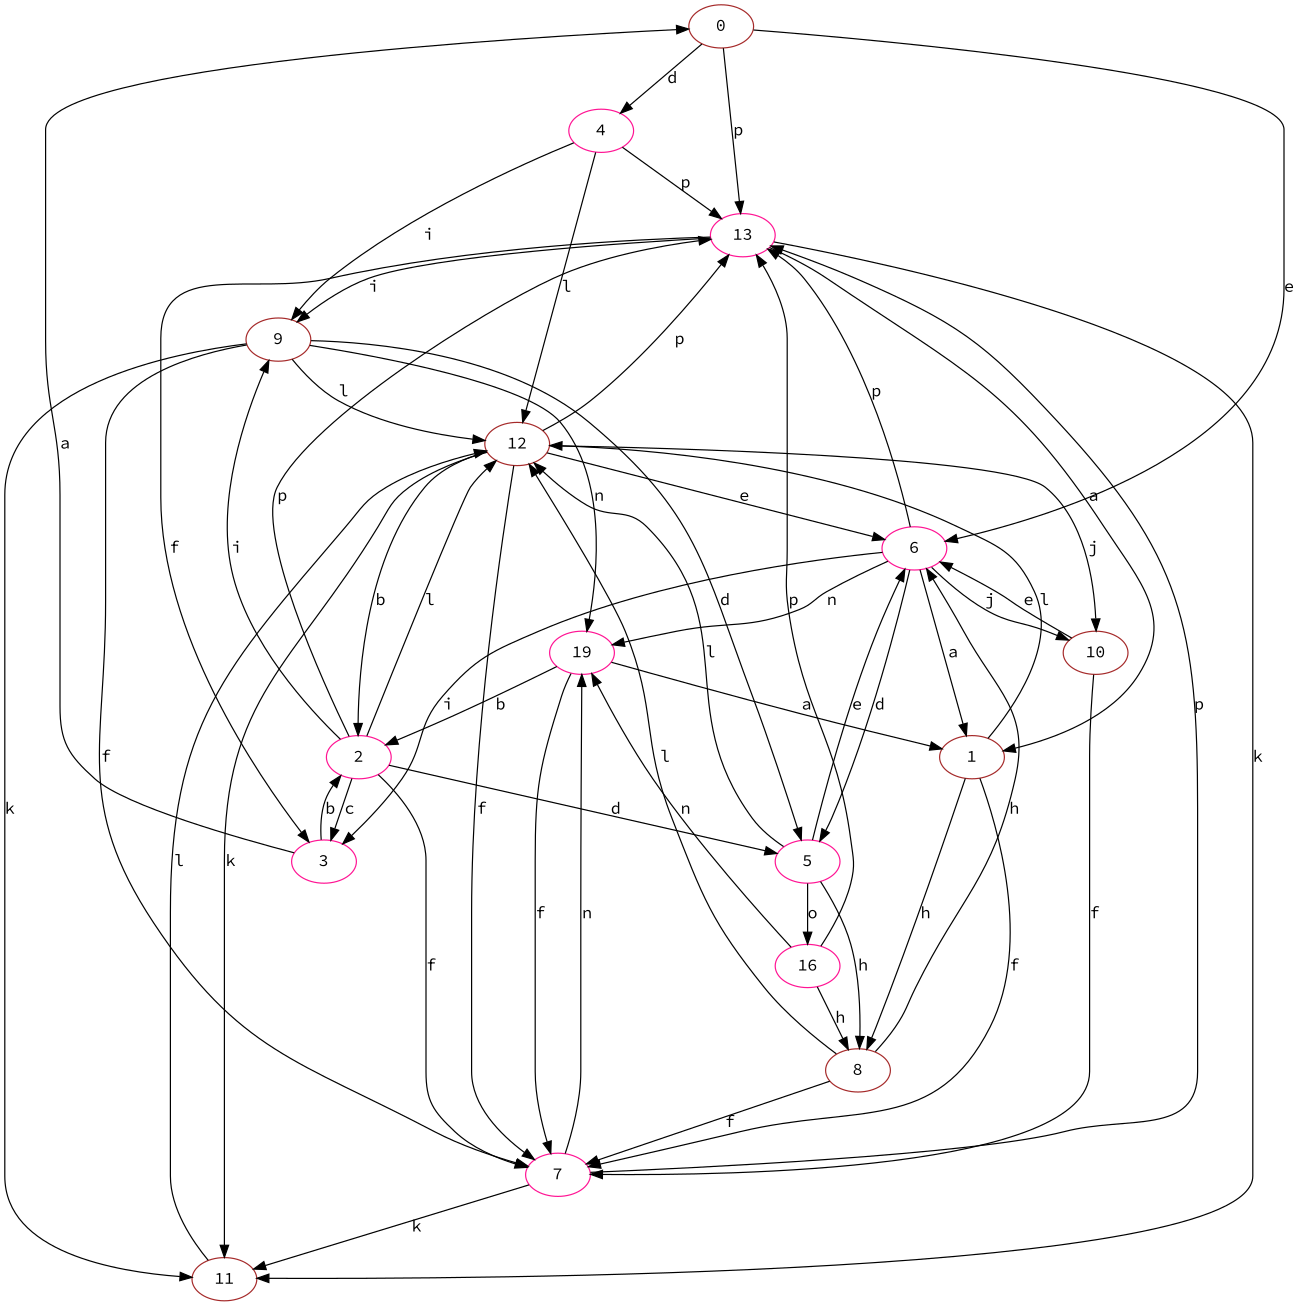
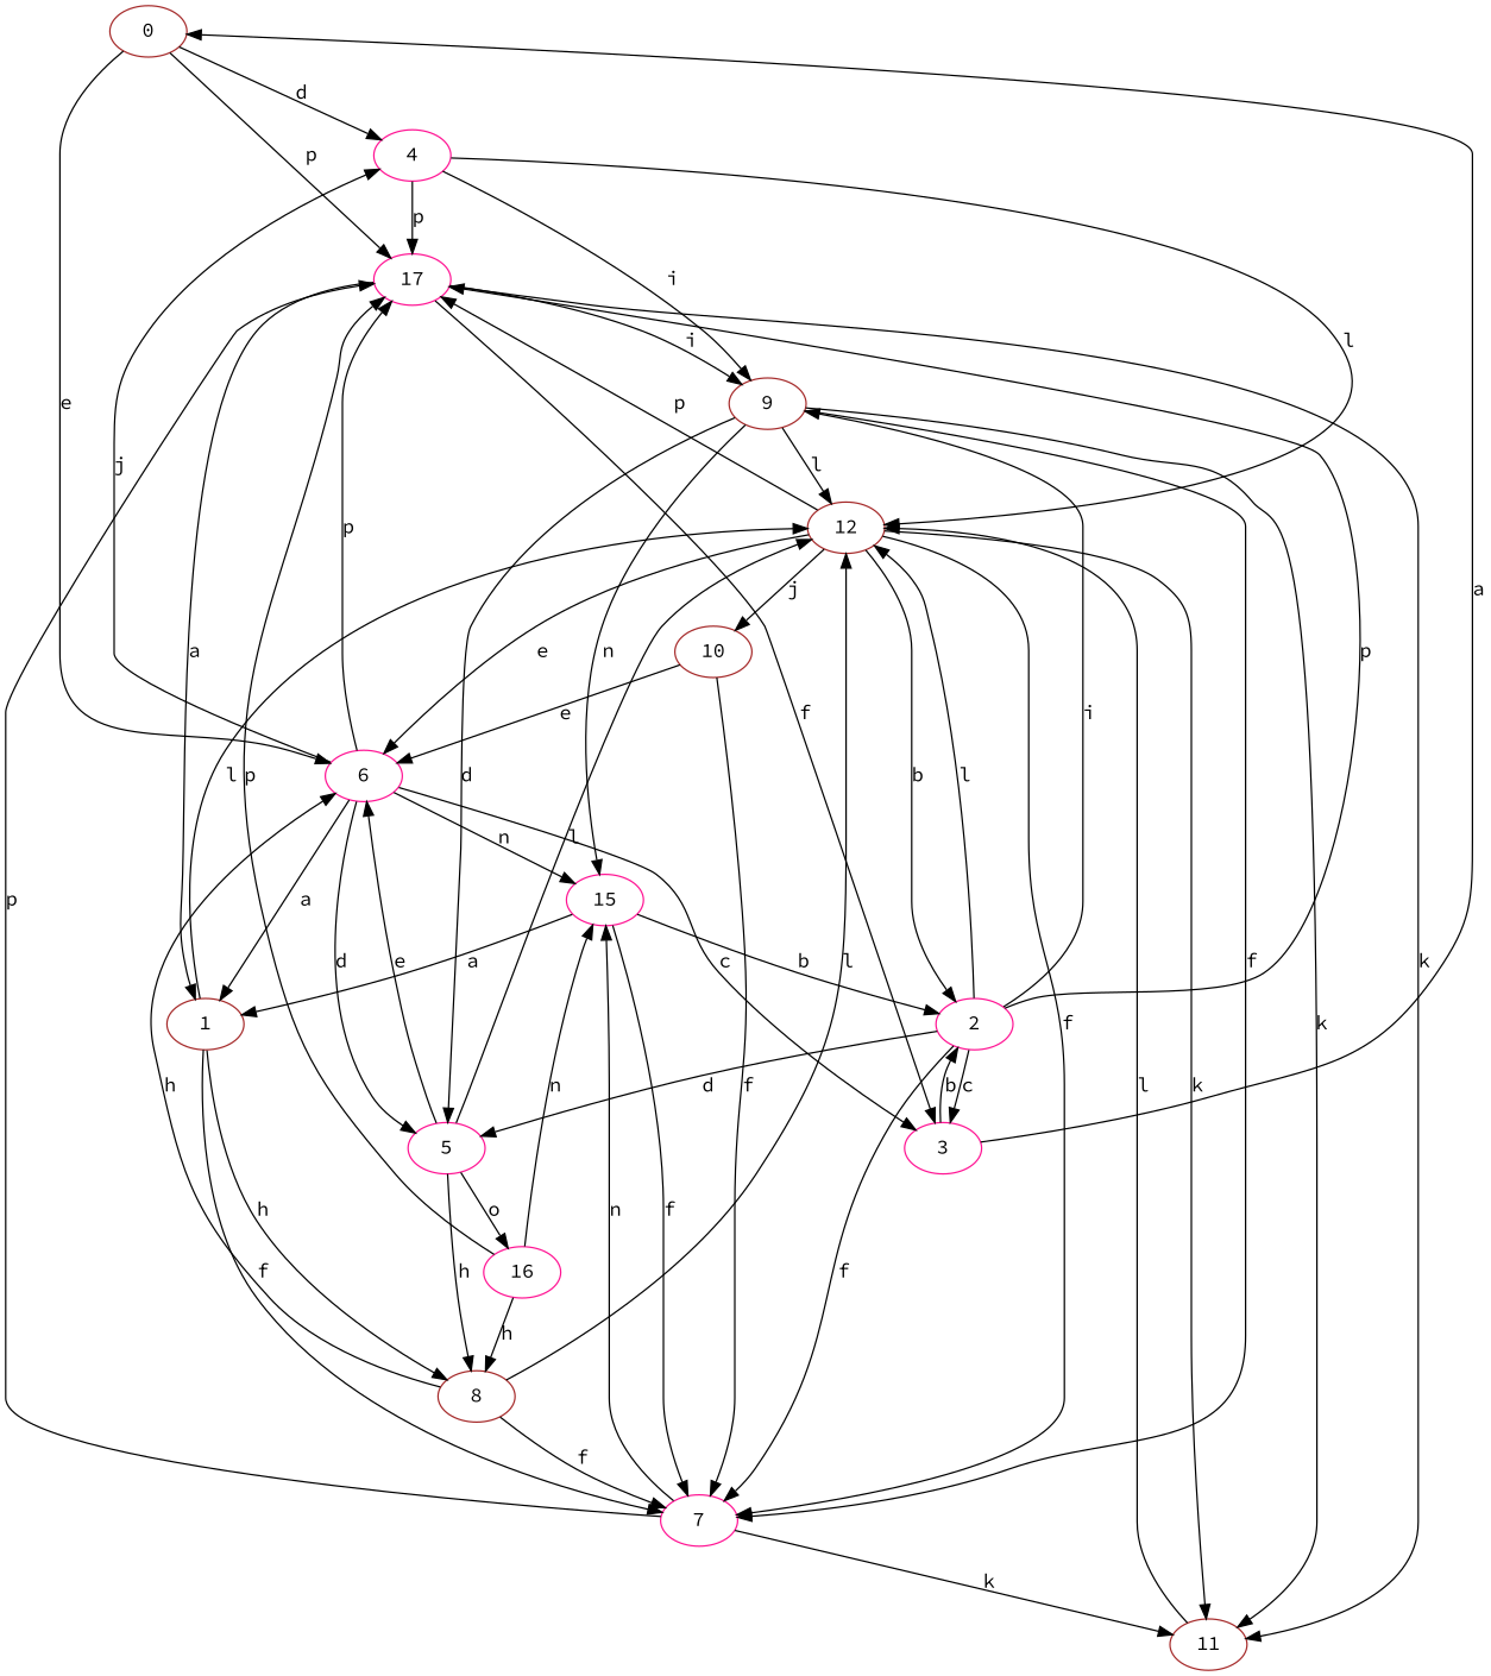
  strict digraph {
    fontname="Source Code Pro"
    node [color=deeppink fontname="Source Code Pro"]
    edge [fontname="Source Code Pro"]
    0 [color=brown]
    4
    6
-   17 [label=13]
+   17
    12 [color=brown]
    9 [color=brown]
    1 [color=brown]
    3
    5
    10 [color=brown]
-   15 [label=19]
+   15
    11 [color=brown]
    7
    8 [color=brown]
    2
    16
    0 -> 4 [label=d]
    0 -> 6 [label=e]
    0 -> 17 [label=p]
    4 -> 17 [label=p]
    4 -> 12 [label=l]
    4 -> 9 [label=i]
    6 -> 17 [label=p]
    6 -> 1 [label=a]
-   6 -> 3 [label=i]
+   6 -> 3 [label=c]
    6 -> 5 [label=d]
-   6 -> 10 [label=j]
+   6 -> 4 [label=j]
    6 -> 15 [label=n]
    17 -> 9 [label=i]
    17 -> 1 [label=a]
    17 -> 3 [label=f]
    17 -> 11 [label=k]
    12 -> 6 [label=e]
    12 -> 17 [label=p]
    12 -> 10 [label=j]
    12 -> 11 [label=k]
    12 -> 7 [label=f]
    12 -> 2 [label=b]
    9 -> 12 [label=l]
    9 -> 5 [label=d]
    9 -> 15 [label=n]
    9 -> 11 [label=k]
    9 -> 7 [label=f]
    1 -> 12 [label=l]
    1 -> 7 [label=f]
    1 -> 8 [label=h]
    3 -> 0 [label=a]
    3 -> 2 [label=b]
    5 -> 6 [label=e]
    5 -> 12 [label=l]
    5 -> 8 [label=h]
    5 -> 16 [label=o]
    10 -> 6 [label=e]
    10 -> 7 [label=f]
    15 -> 1 [label=a]
    15 -> 7 [label=f]
    15 -> 2 [label=b]
    11 -> 12 [label=l]
    7 -> 17 [label=p]
    7 -> 15 [label=n]
    7 -> 11 [label=k]
    8 -> 6 [label=h]
    8 -> 12 [label=l]
    8 -> 7 [label=f]
    2 -> 17 [label=p]
    2 -> 12 [label=l]
    2 -> 9 [label=i]
    2 -> 3 [label=c]
    2 -> 5 [label=d]
    2 -> 7 [label=f]
    16 -> 17 [label=p]
    16 -> 15 [label=n]
    16 -> 8 [label=h]
  }
